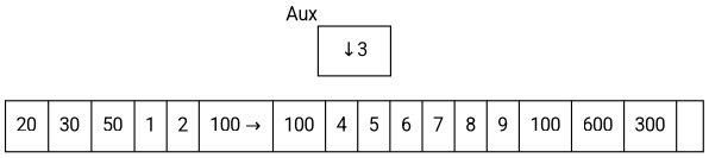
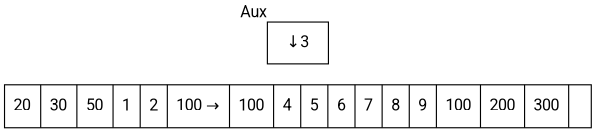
  digraph {
    rankdir=LR
    fontname=Roboto
    node [shape=record fontname=Roboto]
-   n1 [label="{ 20|30|50|1|2|100 → |100|4|5|6|7|8|9|100|600|300|}"]
+   n1 [label="{ 20|30|50|1|2|100 → |100|4|5|6|7|8|9|100|200|300|}"]
    n2 [label=" { ↓ 3}" xlabel=Aux]
  }
